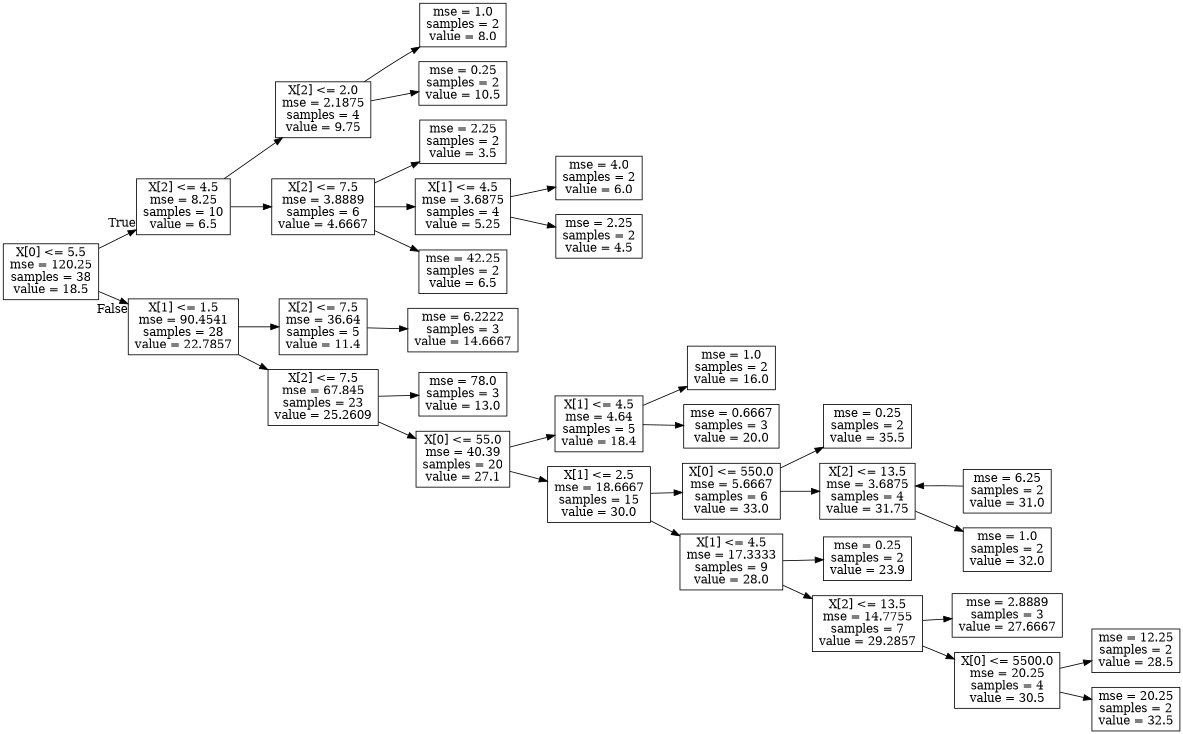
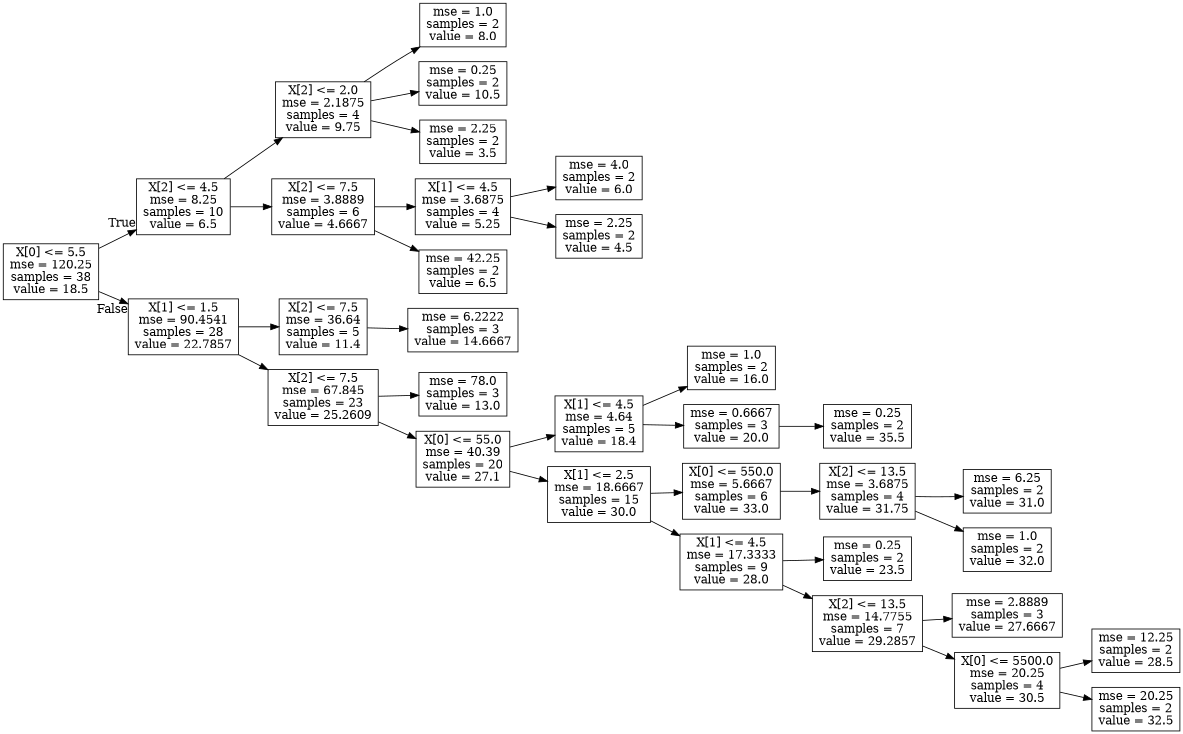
  digraph {
    rankdir=LR
    node [shape=box]
    n1 [label="X[0] <= 5.5\nmse = 120.25\nsamples = 38\nvalue = 18.5"]
    n2 [label="X[2] <= 4.5\nmse = 8.25\nsamples = 10\nvalue = 6.5"]
    n3 [label="X[1] <= 1.5\nmse = 90.4541\nsamples = 28\nvalue = 22.7857"]
    n4 [label="X[2] <= 2.0\nmse = 2.1875\nsamples = 4\nvalue = 9.75"]
    n5 [label="X[2] <= 7.5\nmse = 3.8889\nsamples = 6\nvalue = 4.6667"]
    n6 [label="X[2] <= 7.5\nmse = 36.64\nsamples = 5\nvalue = 11.4"]
    n7 [label="X[2] <= 7.5\nmse = 67.845\nsamples = 23\nvalue = 25.2609"]
    n8 [label="mse = 1.0\nsamples = 2\nvalue = 8.0"]
    n9 [label="mse = 0.25\nsamples = 2\nvalue = 10.5"]
    n10 [label="mse = 2.25\nsamples = 2\nvalue = 3.5"]
    n11 [label="X[1] <= 4.5\nmse = 3.6875\nsamples = 4\nvalue = 5.25"]
    n12 [label="mse = 42.25\nsamples = 2\nvalue = 6.5"]
    n13 [label="mse = 4.0\nsamples = 2\nvalue = 6.0"]
    n14 [label="mse = 2.25\nsamples = 2\nvalue = 4.5"]
    n15 [label="mse = 6.2222\nsamples = 3\nvalue = 14.6667"]
    n16 [label="mse = 78.0\nsamples = 3\nvalue = 13.0"]
    n17 [label="X[0] <= 55.0\nmse = 40.39\nsamples = 20\nvalue = 27.1"]
    n18 [label="X[1] <= 4.5\nmse = 4.64\nsamples = 5\nvalue = 18.4"]
    n19 [label="X[1] <= 2.5\nmse = 18.6667\nsamples = 15\nvalue = 30.0"]
    n20 [label="mse = 1.0\nsamples = 2\nvalue = 16.0"]
    n21 [label="mse = 0.6667\nsamples = 3\nvalue = 20.0"]
    n22 [label="X[0] <= 550.0\nmse = 5.6667\nsamples = 6\nvalue = 33.0"]
    n23 [label="X[1] <= 4.5\nmse = 17.3333\nsamples = 9\nvalue = 28.0"]
    n24 [label="X[2] <= 13.5\nmse = 3.6875\nsamples = 4\nvalue = 31.75"]
    n25 [label="mse = 0.25\nsamples = 2\nvalue = 35.5"]
-   n26 [label="mse = 0.25\nsamples = 2\nvalue = 23.9"]
+   n26 [label="mse = 0.25\nsamples = 2\nvalue = 23.5"]
    n27 [label="X[2] <= 13.5\nmse = 14.7755\nsamples = 7\nvalue = 29.2857"]
    n28 [label="mse = 6.25\nsamples = 2\nvalue = 31.0"]
    n29 [label="mse = 1.0\nsamples = 2\nvalue = 32.0"]
    n30 [label="mse = 2.8889\nsamples = 3\nvalue = 27.6667"]
    n31 [label="X[0] <= 5500.0\nmse = 20.25\nsamples = 4\nvalue = 30.5"]
    n32 [label="mse = 12.25\nsamples = 2\nvalue = 28.5"]
    n33 [label="mse = 20.25\nsamples = 2\nvalue = 32.5"]
    n1 -> n2 [headlabel=True labelangle=45 labeldistance=2.5]
    n1 -> n3 [headlabel=False labelangle=-45 labeldistance=2.5]
    n2 -> n4
    n2 -> n5
    n3 -> n6
    n3 -> n7
    n4 -> n8
    n4 -> n9
-   n5 -> n10
+   n4 -> n10
    n5 -> n11
    n5 -> n12
    n6 -> n15
    n7 -> n16
    n7 -> n17
    n11 -> n13
    n11 -> n14
    n17 -> n18
    n17 -> n19
    n18 -> n20
    n18 -> n21
    n19 -> n22
    n19 -> n23
    n22 -> n24
-   n22 -> n25
+   n21 -> n25
    n23 -> n26
    n23 -> n27
-   n28 -> n24
+   n24 -> n28
    n24 -> n29
    n27 -> n30
    n27 -> n31
    n31 -> n32
    n31 -> n33
  }
